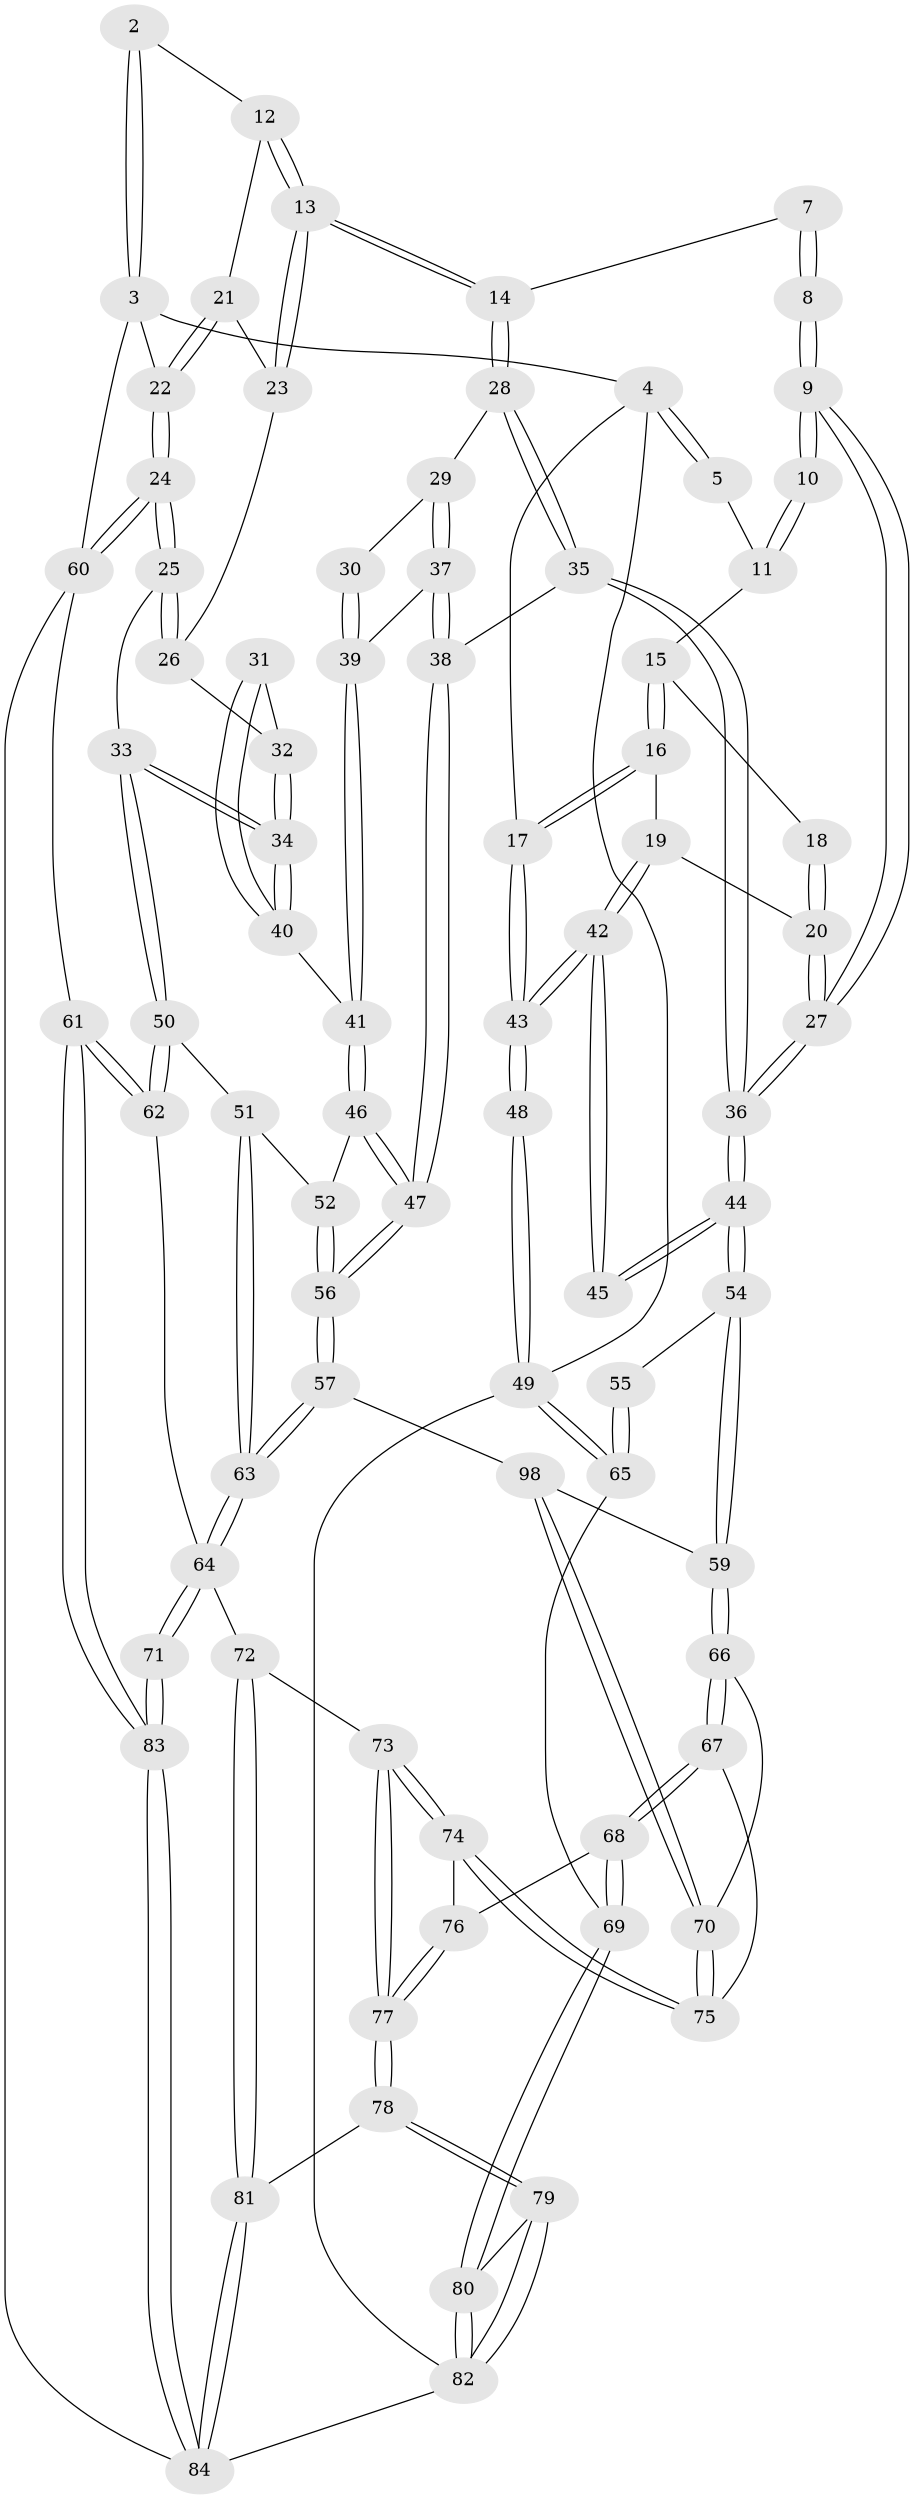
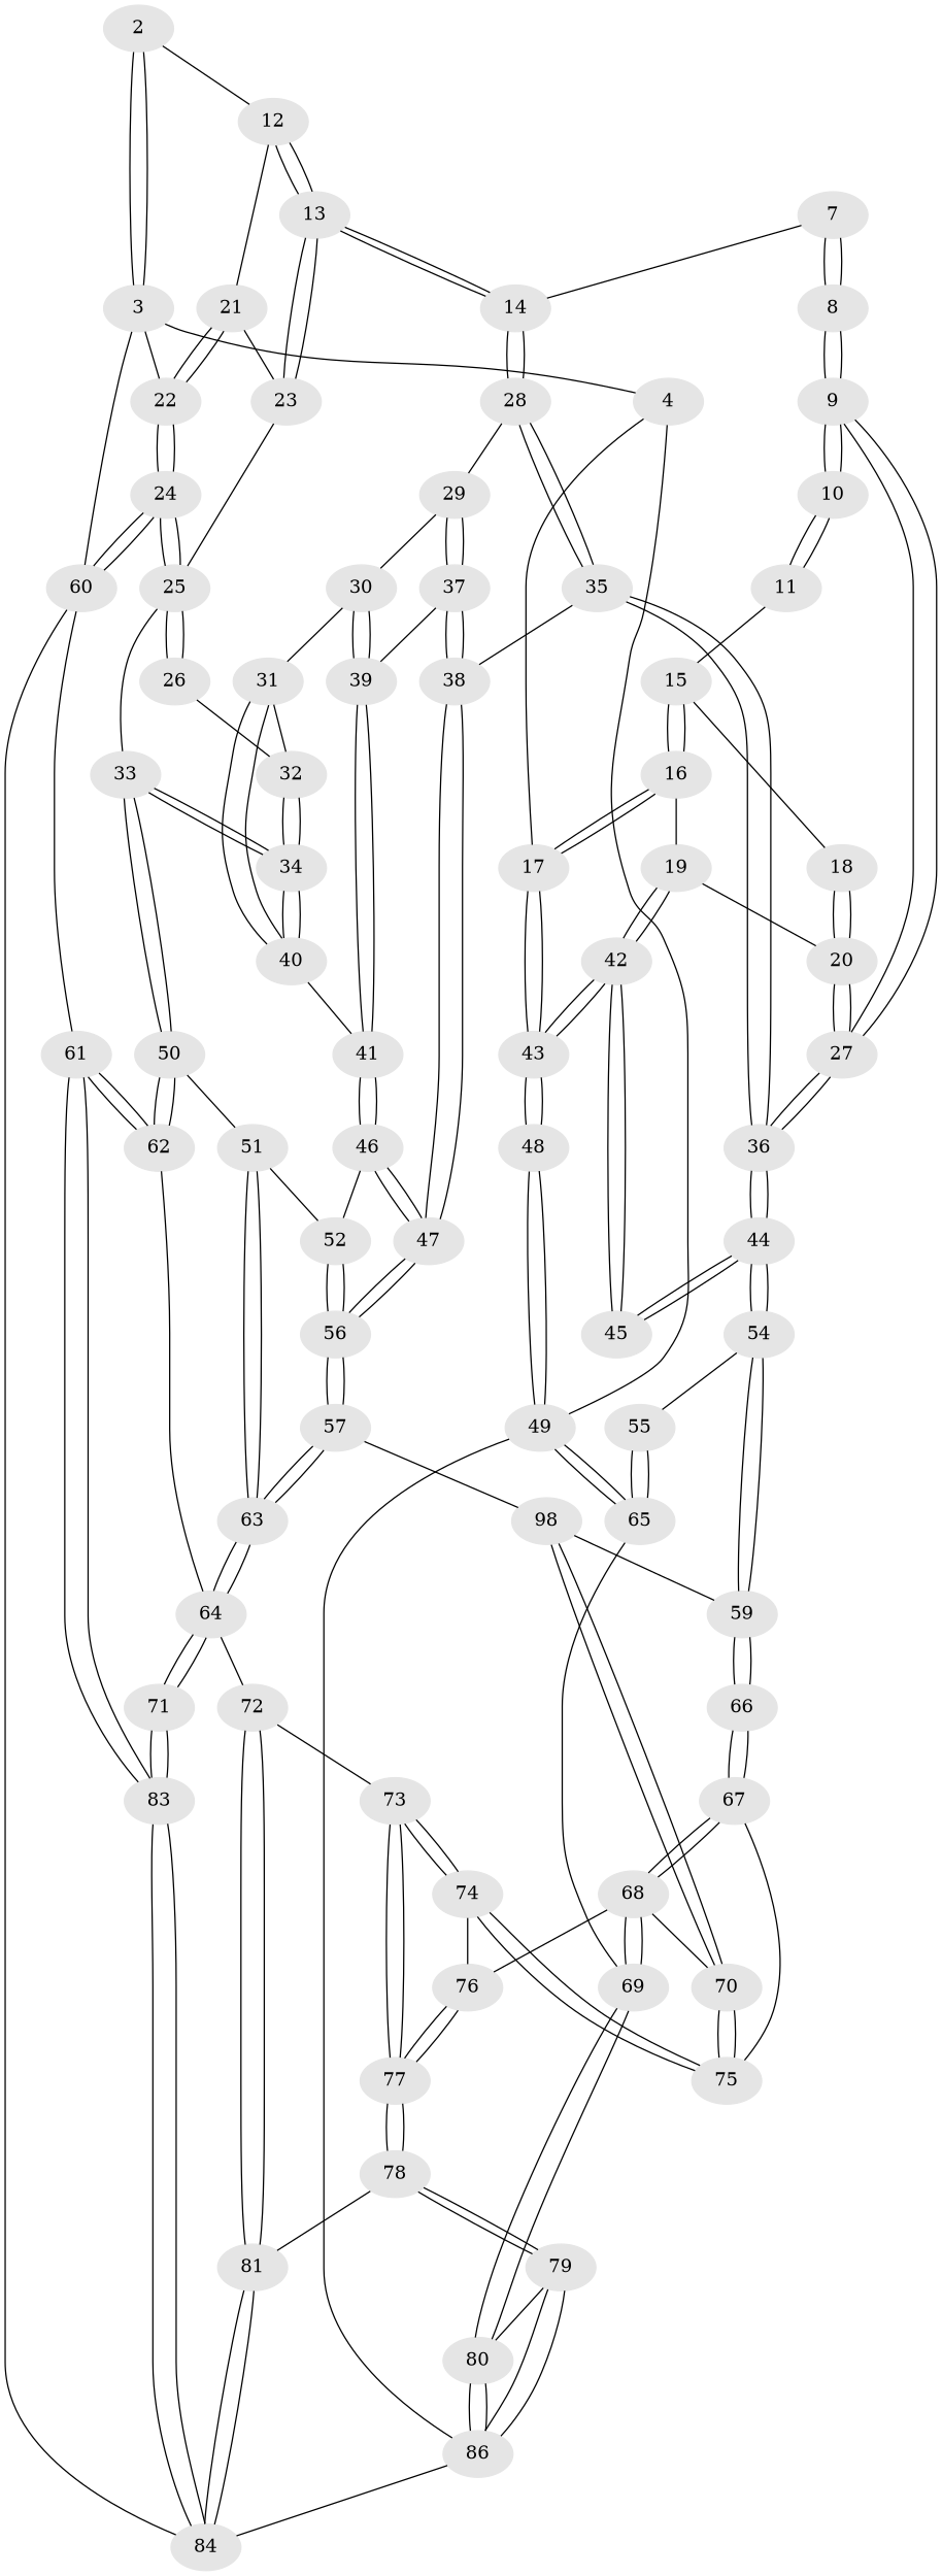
  graph {
    node [color=gray90 style=filled]
    2
    3
    12
    7
    8
    14
    4
    22
    60
    13
    21
-   5
    17
    49
    24
    61
    84
    11
    43
    65
-   82
+   82 [label=86]
    15
    9
    28
    10
    27
    36
    18
    20
    16
    23
    26
    29
    35
    19
    42
    48
    45
    25
    32
    33
    34
    50
    44
    30
    37
    38
    31
    39
    40
    41
    51
    62
    47
    54
    56
    46
    52
    55
    59
    57
    69
    63
    64
    66
    n66 [label=98]
    70
    75
    67
    83
    71
    72
    80
    68
    76
    77
    73
    81
    74
    78
    79
    2 -- 3
    2 -- 3
    2 -- 12
    3 -- 4
    3 -- 22
    3 -- 60
    12 -- 13
    12 -- 13
    12 -- 21
    7 -- 8
    7 -- 8
    7 -- 14
    8 -- 9
    8 -- 9
    14 -- 28
    14 -- 28
-   4 -- 5
-   4 -- 5
    4 -- 17
    4 -- 49
    22 -- 24
    22 -- 24
    60 -- 61
    60 -- 84
    13 -- 14
    13 -- 14
    13 -- 23
    13 -- 23
    21 -- 22
    21 -- 22
    21 -- 23
-   5 -- 11
    17 -- 43
    17 -- 43
    49 -- 65
    49 -- 65
    49 -- 82
    24 -- 60
    24 -- 60
    24 -- 25
    24 -- 25
    61 -- 62
    61 -- 62
    61 -- 83
    61 -- 83
    11 -- 15
    43 -- 48
    43 -- 48
    65 -- 69
    82 -- 84
    15 -- 18
    15 -- 16
    15 -- 16
    9 -- 10
    9 -- 10
    9 -- 27
    9 -- 27
    28 -- 29
    28 -- 35
    28 -- 35
    10 -- 11
    10 -- 11
    27 -- 36
    27 -- 36
    36 -- 44
    36 -- 44
    18 -- 20
    18 -- 20
    20 -- 27
    20 -- 27
    16 -- 17
    16 -- 17
    16 -- 19
-   23 -- 26
+   23 -- 25
    26 -- 32
    29 -- 30
    29 -- 37
    29 -- 37
    35 -- 36
    35 -- 36
    35 -- 38
    19 -- 20
    19 -- 42
    19 -- 42
    42 -- 43
    42 -- 43
    42 -- 45
    42 -- 45
    48 -- 49
    48 -- 49
    25 -- 26
    25 -- 26
    25 -- 33
    32 -- 34
    32 -- 34
    33 -- 34
    33 -- 34
    33 -- 50
    33 -- 50
    34 -- 40
    34 -- 40
    50 -- 51
    50 -- 62
    50 -- 62
    44 -- 45
    44 -- 45
    44 -- 54
    44 -- 54
+   30 -- 31
    30 -- 39
    30 -- 39
    37 -- 38
    37 -- 38
    37 -- 39
    38 -- 47
    38 -- 47
    31 -- 32
    31 -- 40
    31 -- 40
    39 -- 41
    39 -- 41
    40 -- 41
    41 -- 46
    41 -- 46
    51 -- 52
    51 -- 63
    51 -- 63
    62 -- 64
    47 -- 56
    47 -- 56
    54 -- 55
    54 -- 59
    54 -- 59
    56 -- 57
    56 -- 57
    46 -- 47
    46 -- 47
    46 -- 52
    52 -- 56
    52 -- 56
    55 -- 65
    55 -- 65
    59 -- 66
    59 -- 66
    57 -- 63
    57 -- 63
    57 -- n66
    69 -- 80
    69 -- 80
    63 -- 64
    63 -- 64
    64 -- 71
    64 -- 71
    64 -- 72
-   66 -- 70
+   68 -- 70
    66 -- 67
    66 -- 67
    n66 -- 59
    n66 -- 70
    n66 -- 70
    70 -- 75
    70 -- 75
    67 -- 75
    67 -- 68
    67 -- 68
    83 -- 84
    83 -- 84
    71 -- 83
    71 -- 83
    72 -- 73
    72 -- 81
    72 -- 81
    80 -- 82
    80 -- 82
    68 -- 69
    68 -- 69
    68 -- 76
    76 -- 77
    76 -- 77
    77 -- 78
    77 -- 78
    73 -- 77
    73 -- 77
    73 -- 74
    73 -- 74
    81 -- 84
    81 -- 84
    74 -- 75
    74 -- 75
    74 -- 76
    78 -- 81
    78 -- 79
    78 -- 79
    79 -- 82
    79 -- 82
    79 -- 80
  }
